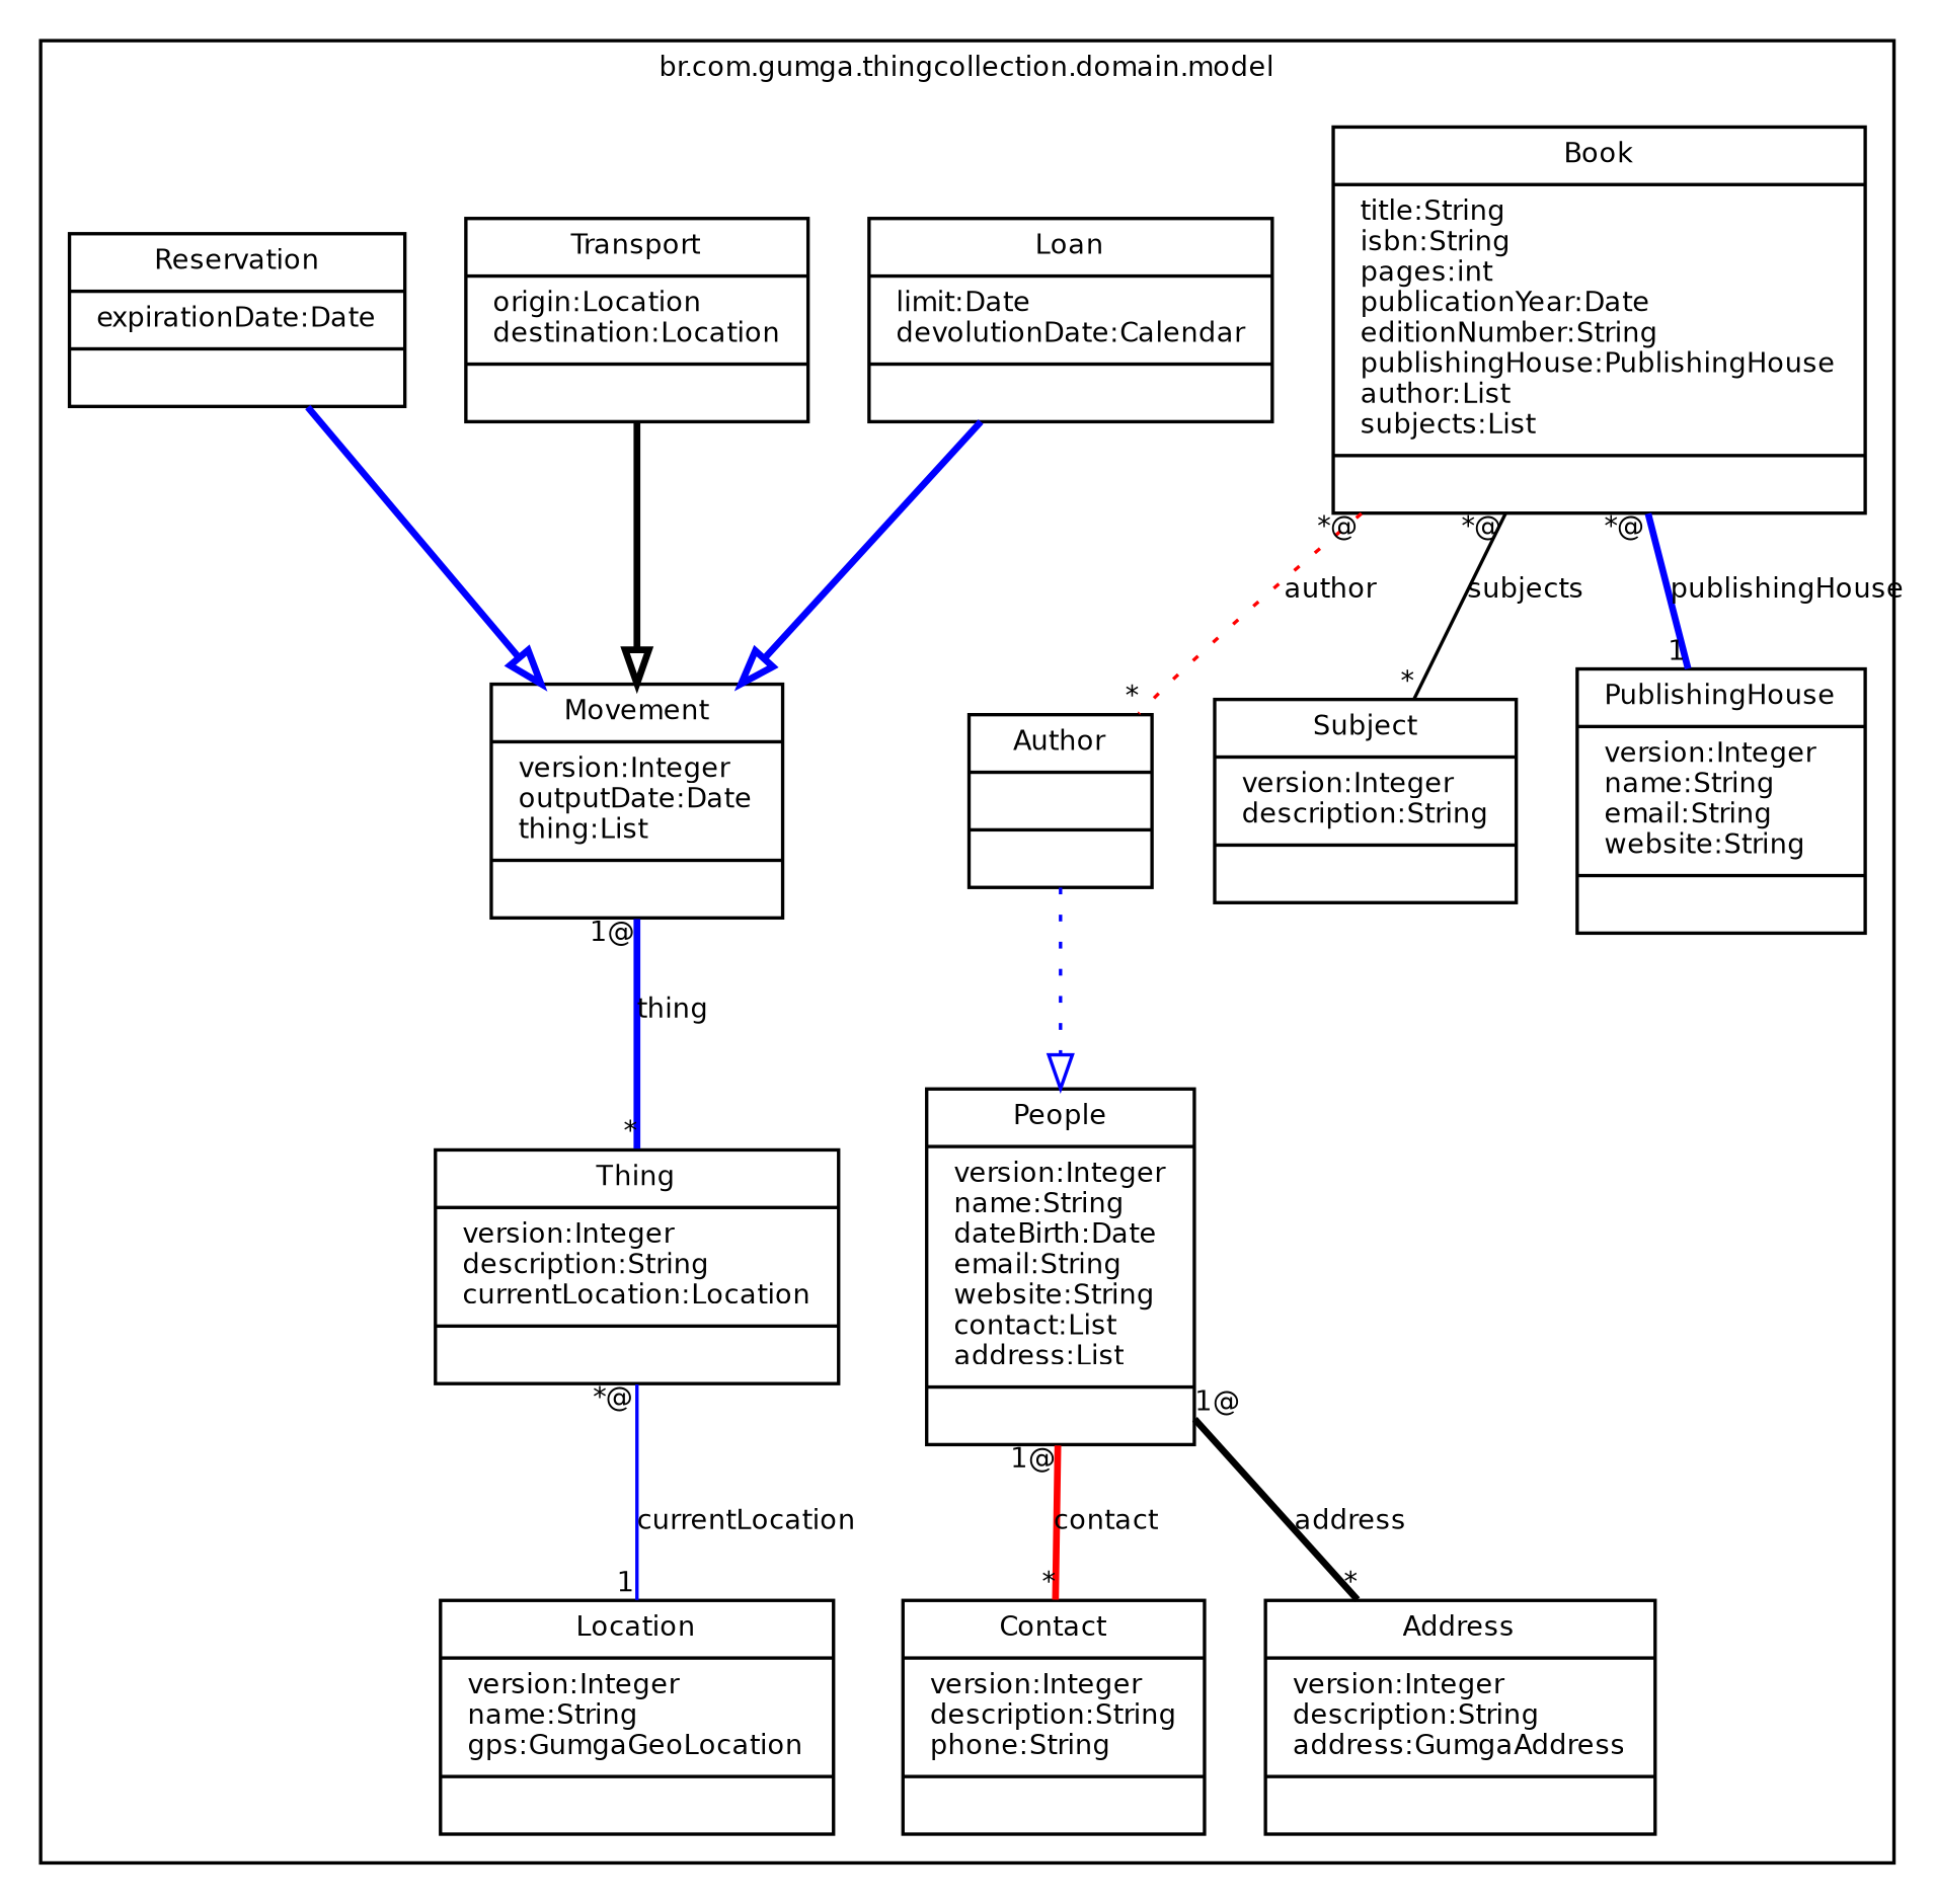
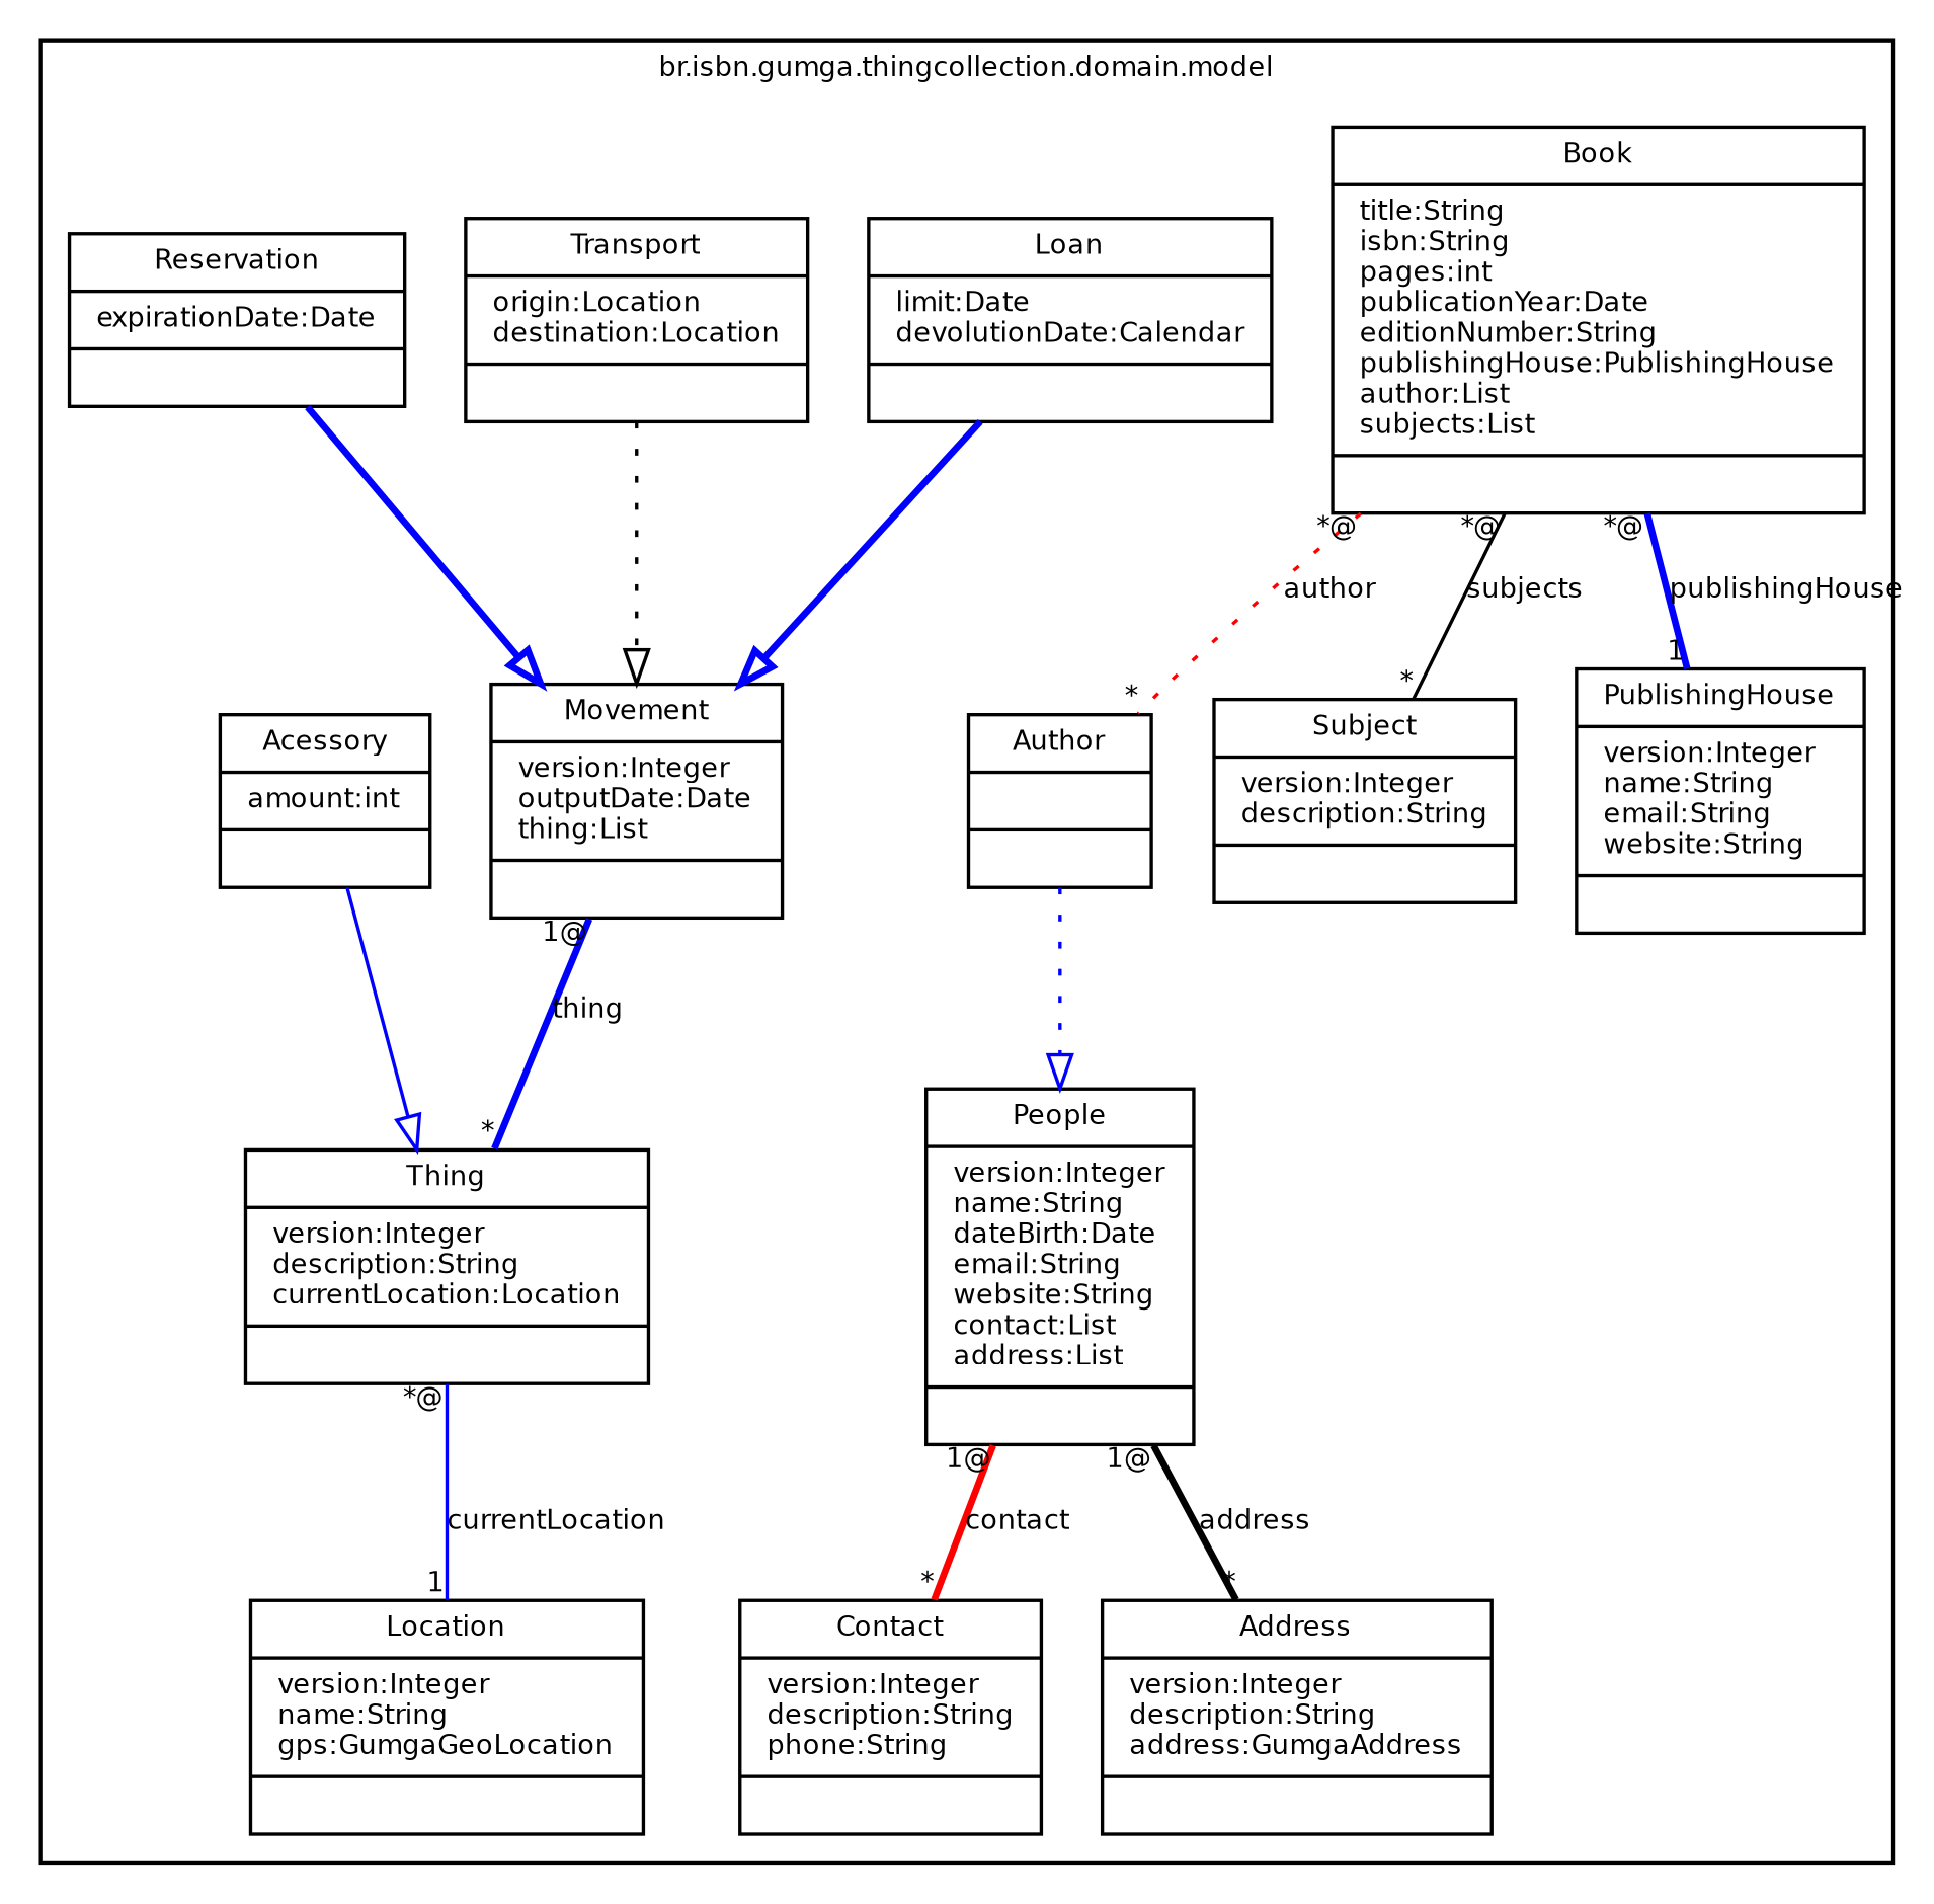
  digraph {
    fontname="Bitstream Vera Sans"
    fontsize=8
    node [fontname="Bitstream Vera Sans" fontsize=8 shape=record]
    edge [arrowhead=none color=blue fontname="Bitstream Vera Sans" fontsize=8 style=bold]
    n1 [label="{Contact|version:Integer\ldescription:String\lphone:String\l|}"]
    n2 [label="{Author||}"]
    n3 [label="{People|version:Integer\lname:String\ldateBirth:Date\lemail:String\lwebsite:String\lcontact:List\laddress:List\l|}"]
    n4 [label="{Book|title:String\lisbn:String\lpages:int\lpublicationYear:Date\leditionNumber:String\lpublishingHouse:PublishingHouse\lauthor:List\lsubjects:List\l|}"]
    n5 [label="{Movement|version:Integer\loutputDate:Date\lthing:List\l|}"]
    n6 [label="{Address|version:Integer\ldescription:String\laddress:GumgaAddress\l|}"]
    n7 [label="{Loan|limit:Date\ldevolutionDate:Calendar\l|}"]
    n8 [label="{Transport|origin:Location\ldestination:Location\l|}"]
    n9 [label="{Subject|version:Integer\ldescription:String\l|}"]
    n10 [label="{Thing|version:Integer\ldescription:String\lcurrentLocation:Location\l|}"]
    n11 [label="{Reservation|expirationDate:Date\l|}"]
+   n12 [label="{Acessory|amount:int\l|}"]
    n13 [label="{PublishingHouse|version:Integer\lname:String\lemail:String\lwebsite:String\l|}"]
    n14 [label="{Location|version:Integer\lname:String\lgps:GumgaGeoLocation\l|}"]
    subgraph cluster_1 {
-     label="br.com.gumga.thingcollection.domain.model"
+     label="br.isbn.gumga.thingcollection.domain.model"
      n1
      n2
      n3
      n4
      n5
      n6
      n7
      n8
      n9
      n10
      n11
+     n12
      n13
      n14
    }
    n2 -> n3 [arrowhead=empty style=dotted]
    n3 -> n1 [color=red headlabel="*" label=contact taillabel="1@"]
    n3 -> n6 [color=black headlabel="*" label=address taillabel="1@"]
    n4 -> n2 [color=red headlabel="*" label=author style=dotted taillabel="*@"]
    n4 -> n9 [color=black headlabel="*" label=subjects style=solid taillabel="*@"]
    n4 -> n13 [headlabel=1 label=publishingHouse taillabel="*@"]
    n5 -> n10 [headlabel="*" label=thing taillabel="1@"]
    n7 -> n5 [arrowhead=empty]
-   n8 -> n5 [arrowhead=empty color=black]
+   n8 -> n5 [arrowhead=empty color=black style=dotted]
    n10 -> n14 [headlabel=1 label=currentLocation style=solid taillabel="*@"]
    n11 -> n5 [arrowhead=empty]
+   n12 -> n10 [arrowhead=empty style=solid]
  }
